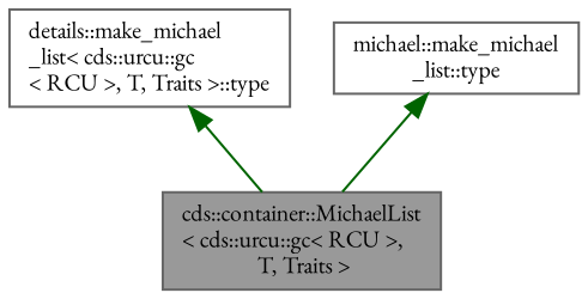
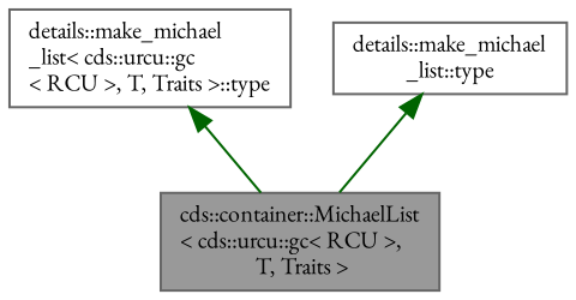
  digraph {
    rankdir=TB
    fontname="EB Garamond"
    node [color=gray40 fillcolor=white fontname="EB Garamond" fontsize=10 shape=box style=filled]
    edge [color=darkgreen dir=back fontname="EB Garamond" fontsize=10 labelfontname=Helvetica labelfontsize=10 style=solid]
    n1 [fillcolor=grey60 fontcolor=black height=0.2 label="cds::container::MichaelList\l\< cds::urcu::gc\< RCU \>,\l T, Traits \>" width=0.4]
    n2 [height=0.2 label="details::make_michael\l_list\< cds::urcu::gc\l\< RCU \>, T, Traits \>::type" width=0.4]
-   n3 [height=0.2 label="michael::make_michael\l_list::type" width=0.4]
+   n3 [height=0.2 label="details::make_michael\l_list::type" width=0.4]
    n2 -> n1
    n3 -> n1
  }
